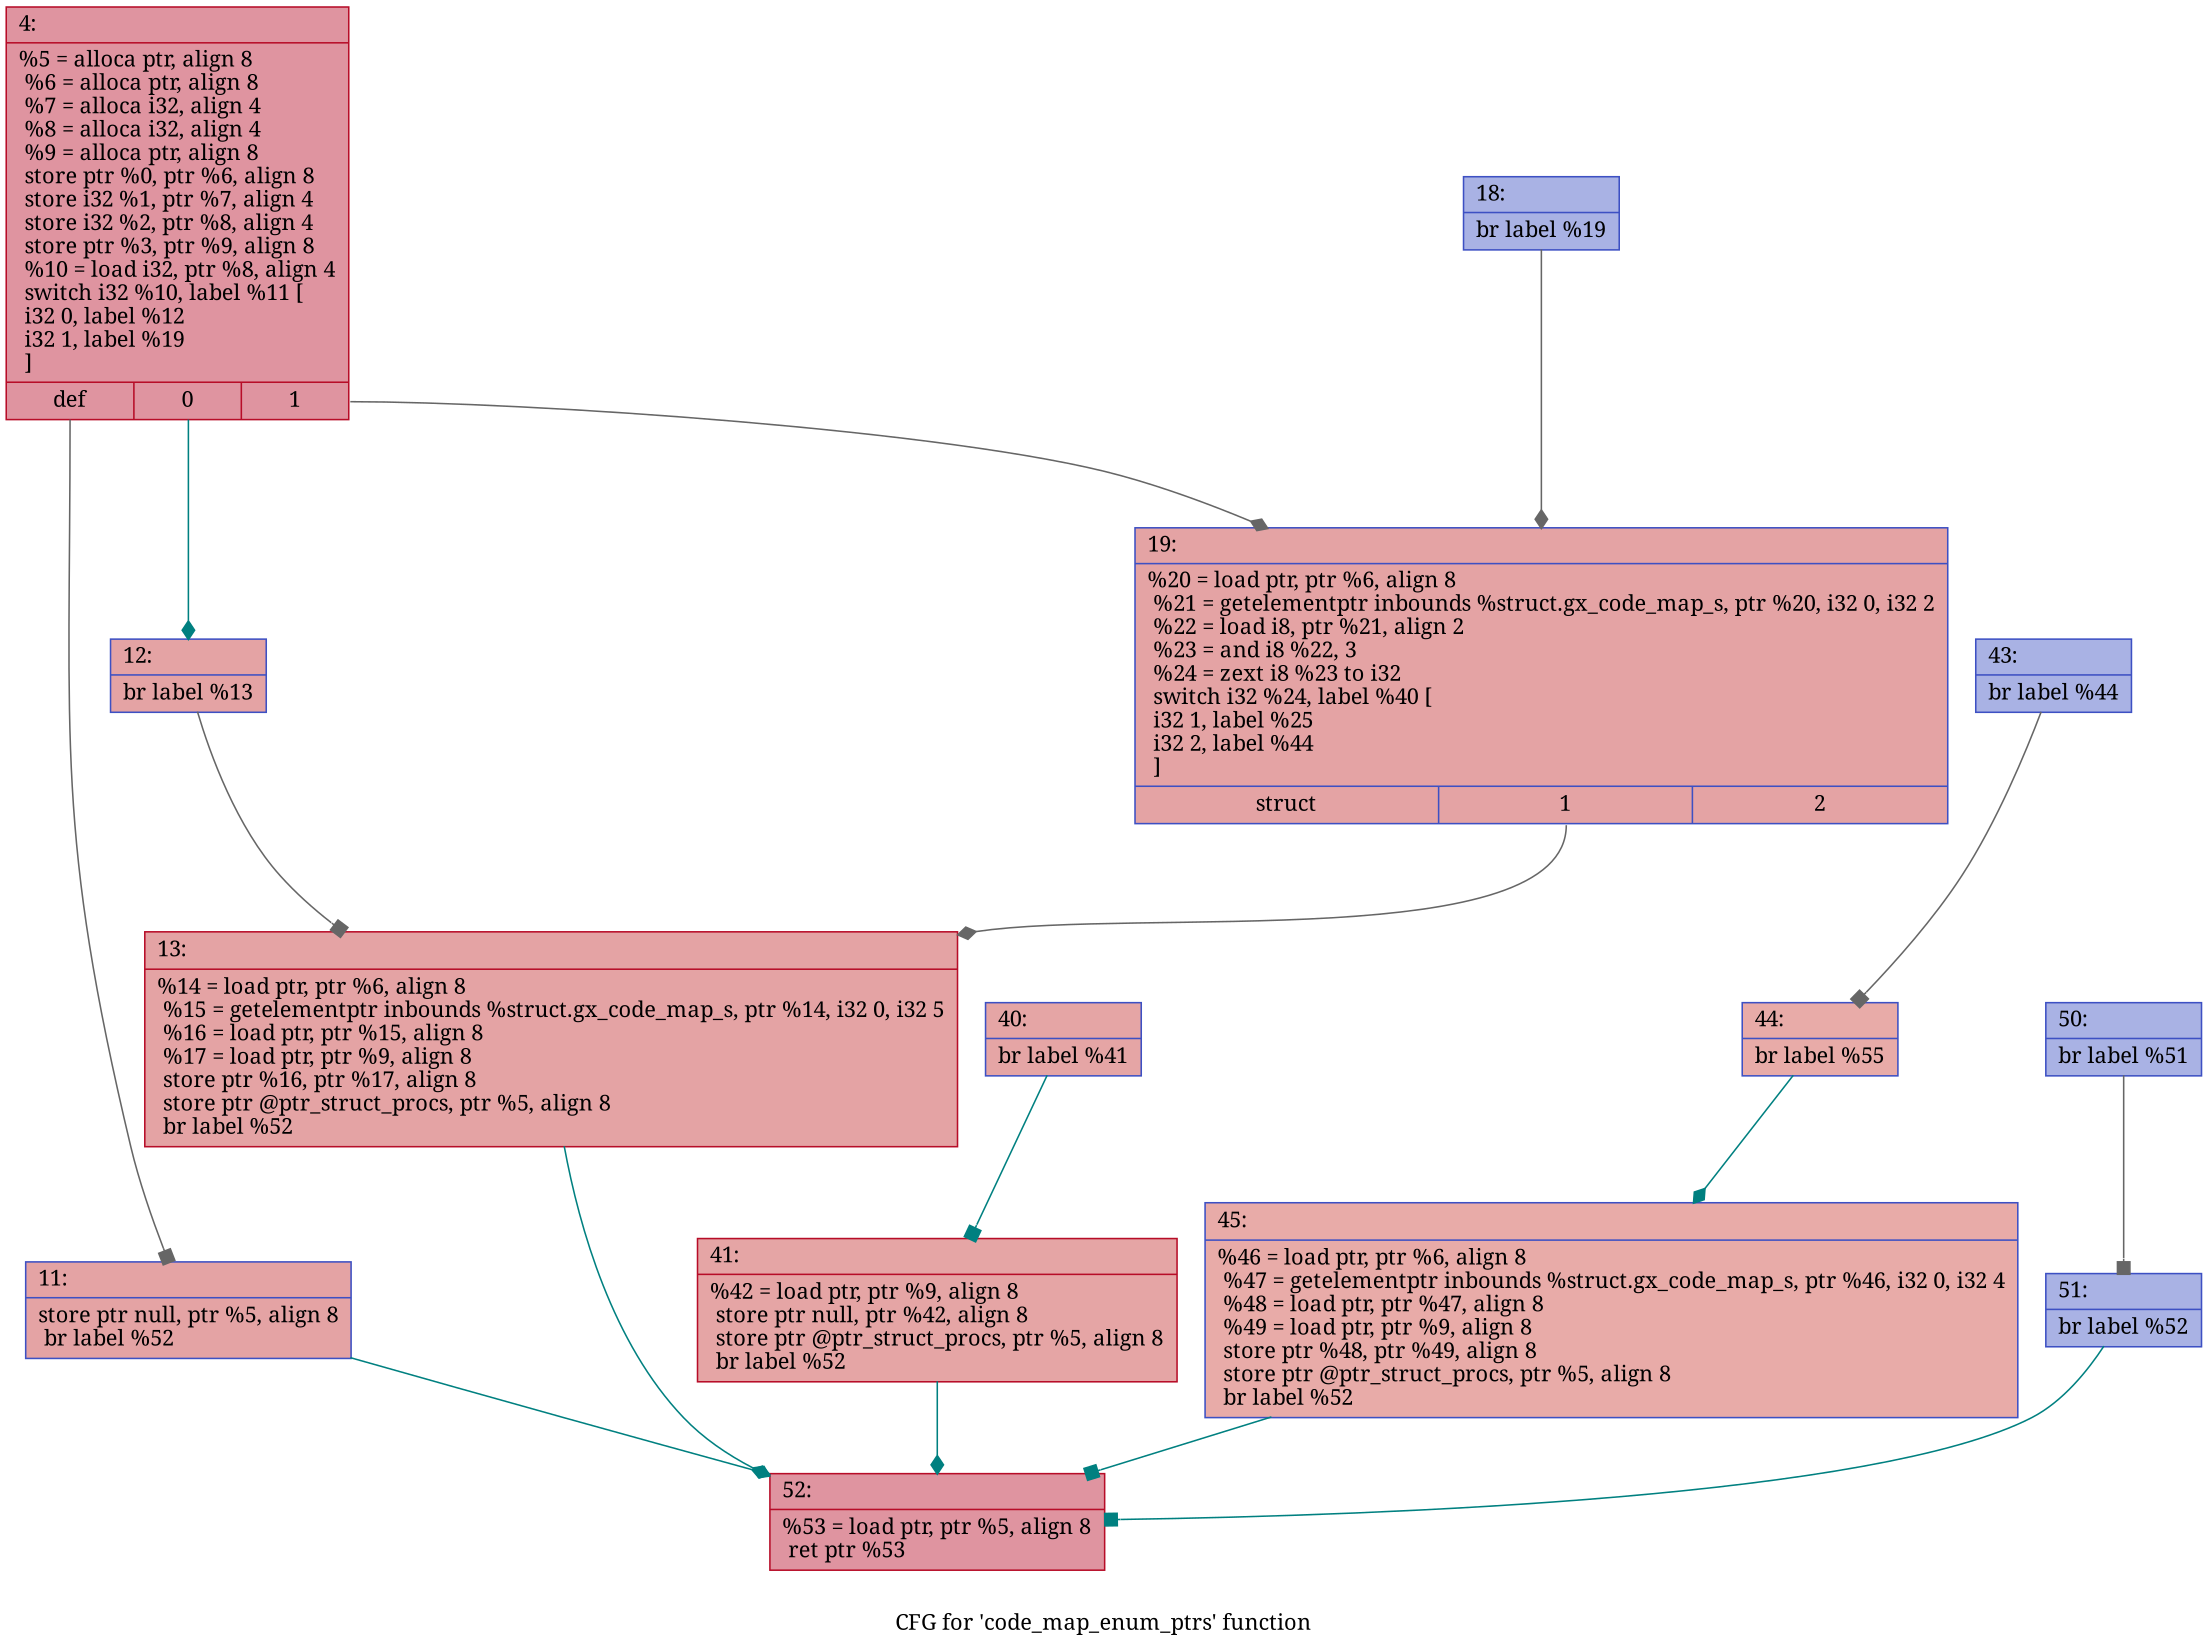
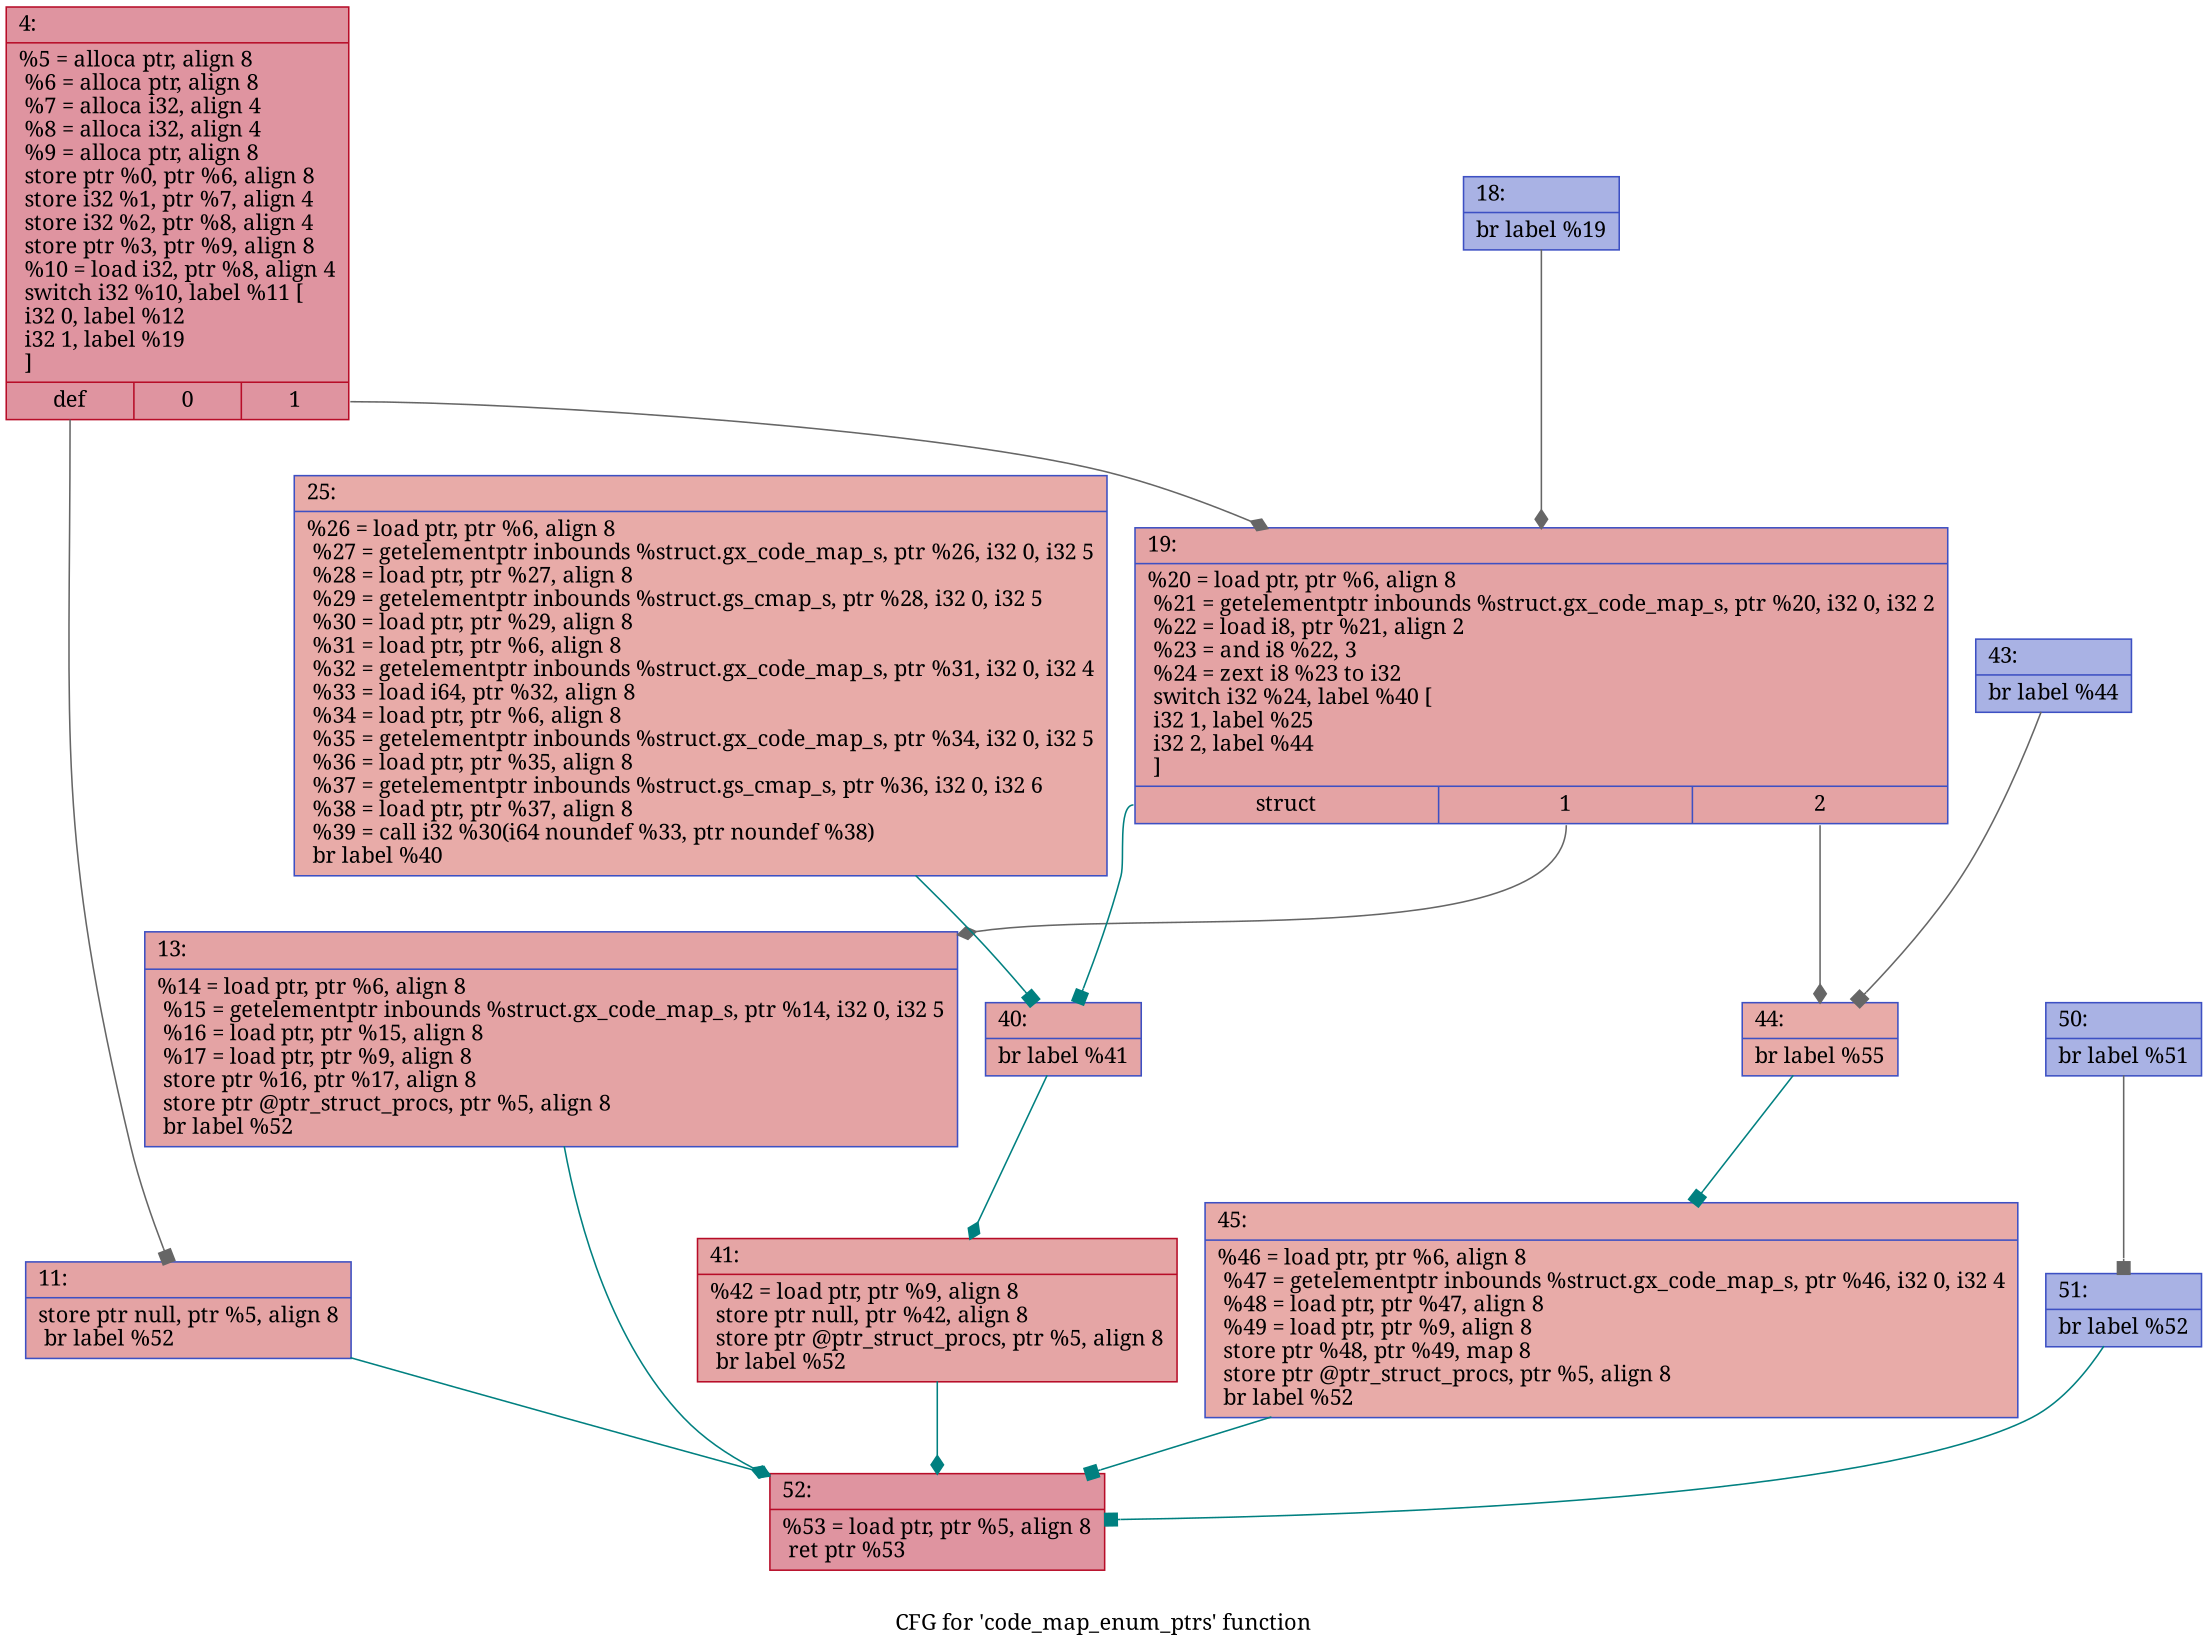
  digraph {
    fontname="Noto Serif"
    label="CFG for 'code_map_enum_ptrs' function"
    node [color="#3d50c3ff" fillcolor="#c32e3170" fontname="Noto Serif" shape=record style=filled]
    edge [arrowhead=box color=teal fontname="Noto Serif"]
    n1 [color="#b70d28ff" fillcolor="#b70d2870" label="{4:\l|  %5 = alloca ptr, align 8\l  %6 = alloca ptr, align 8\l  %7 = alloca i32, align 4\l  %8 = alloca i32, align 4\l  %9 = alloca ptr, align 8\l  store ptr %0, ptr %6, align 8\l  store i32 %1, ptr %7, align 4\l  store i32 %2, ptr %8, align 4\l  store ptr %3, ptr %9, align 8\l  %10 = load i32, ptr %8, align 4\l  switch i32 %10, label %11 [\l    i32 0, label %12\l    i32 1, label %19\l  ]\l|{<s0>def|<s1>0|<s2>1}}"]
    n2 [label="{11:\l|  store ptr null, ptr %5, align 8\l  br label %52\l}"]
-   n3 [label="{12:\l|  br label %13\l}"]
    n4 [label="{19:\l|  %20 = load ptr, ptr %6, align 8\l  %21 = getelementptr inbounds %struct.gx_code_map_s, ptr %20, i32 0, i32 2\l  %22 = load i8, ptr %21, align 2\l  %23 = and i8 %22, 3\l  %24 = zext i8 %23 to i32\l  switch i32 %24, label %40 [\l    i32 1, label %25\l    i32 2, label %44\l  ]\l|{<s0>struct|<s1>1|<s2>2}}"]
    n5 [color="#b70d28ff" fillcolor="#b70d2870" label="{52:\l|  %53 = load ptr, ptr %5, align 8\l  ret ptr %53\l}"]
-   n6 [color="#b70d28ff" label="{13:\l|  %14 = load ptr, ptr %6, align 8\l  %15 = getelementptr inbounds %struct.gx_code_map_s, ptr %14, i32 0, i32 5\l  %16 = load ptr, ptr %15, align 8\l  %17 = load ptr, ptr %9, align 8\l  store ptr %16, ptr %17, align 8\l  store ptr @ptr_struct_procs, ptr %5, align 8\l  br label %52\l}"]
+   n6 [label="{13:\l|  %14 = load ptr, ptr %6, align 8\l  %15 = getelementptr inbounds %struct.gx_code_map_s, ptr %14, i32 0, i32 5\l  %16 = load ptr, ptr %15, align 8\l  %17 = load ptr, ptr %9, align 8\l  store ptr %16, ptr %17, align 8\l  store ptr @ptr_struct_procs, ptr %5, align 8\l  br label %52\l}"]
    n7 [fillcolor="#c5333470" label="{40:\l|  br label %41\l}"]
    n8 [fillcolor="#cc403a70" label="{44:\l|  br label %55\l}"]
    n9 [color="#b70d28ff" fillcolor="#c5333470" label="{41:\l|  %42 = load ptr, ptr %9, align 8\l  store ptr null, ptr %42, align 8\l  store ptr @ptr_struct_procs, ptr %5, align 8\l  br label %52\l}"]
-   n11 [fillcolor="#cc403a70" label="{45:\l|  %46 = load ptr, ptr %6, align 8\l  %47 = getelementptr inbounds %struct.gx_code_map_s, ptr %46, i32 0, i32 4\l  %48 = load ptr, ptr %47, align 8\l  %49 = load ptr, ptr %9, align 8\l  store ptr %48, ptr %49, align 8\l  store ptr @ptr_struct_procs, ptr %5, align 8\l  br label %52\l}"]
+   n10 [fillcolor="#cc403a70" label="{25:\l|  %26 = load ptr, ptr %6, align 8\l  %27 = getelementptr inbounds %struct.gx_code_map_s, ptr %26, i32 0, i32 5\l  %28 = load ptr, ptr %27, align 8\l  %29 = getelementptr inbounds %struct.gs_cmap_s, ptr %28, i32 0, i32 5\l  %30 = load ptr, ptr %29, align 8\l  %31 = load ptr, ptr %6, align 8\l  %32 = getelementptr inbounds %struct.gx_code_map_s, ptr %31, i32 0, i32 4\l  %33 = load i64, ptr %32, align 8\l  %34 = load ptr, ptr %6, align 8\l  %35 = getelementptr inbounds %struct.gx_code_map_s, ptr %34, i32 0, i32 5\l  %36 = load ptr, ptr %35, align 8\l  %37 = getelementptr inbounds %struct.gs_cmap_s, ptr %36, i32 0, i32 6\l  %38 = load ptr, ptr %37, align 8\l  %39 = call i32 %30(i64 noundef %33, ptr noundef %38)\l  br label %40\l}"]
+   n11 [fillcolor="#cc403a70" label="{45:\l|  %46 = load ptr, ptr %6, align 8\l  %47 = getelementptr inbounds %struct.gx_code_map_s, ptr %46, i32 0, i32 4\l  %48 = load ptr, ptr %47, align 8\l  %49 = load ptr, ptr %9, align 8\l  store ptr %48, ptr %49, map 8\l  store ptr @ptr_struct_procs, ptr %5, align 8\l  br label %52\l}"]
    n12 [fillcolor="#3d50c370" label="{18:\l|  br label %19\l}"]
    n13 [fillcolor="#3d50c370" label="{43:\l|  br label %44\l}"]
    n14 [fillcolor="#3d50c370" label="{50:\l|  br label %51\l}"]
    n15 [fillcolor="#3d50c370" label="{51:\l|  br label %52\l}"]
    n1 -> n2 [color=gray40 tailport=s0]
-   n1 -> n3 [arrowhead=diamond tailport=s1]
    n1 -> n4 [arrowhead=diamond color=gray40 tailport=s2]
    n2 -> n5 [arrowhead=diamond]
-   n3 -> n6 [color=gray40]
    n4 -> n6 [arrowhead=diamond color=gray40 tailport=s1]
+   n4 -> n7 [tailport=s0]
+   n4 -> n8 [arrowhead=diamond color=gray40 tailport=s2]
    n6 -> n5 [arrowhead=diamond]
-   n7 -> n9
-   n8 -> n11 [arrowhead=diamond]
+   n7 -> n9 [arrowhead=diamond]
+   n8 -> n11
    n9 -> n5 [arrowhead=diamond]
+   n10 -> n7
    n11 -> n5
    n12 -> n4 [arrowhead=diamond color=gray40]
    n13 -> n8 [color=gray40]
    n14 -> n15 [color=gray40]
    n15 -> n5
  }
